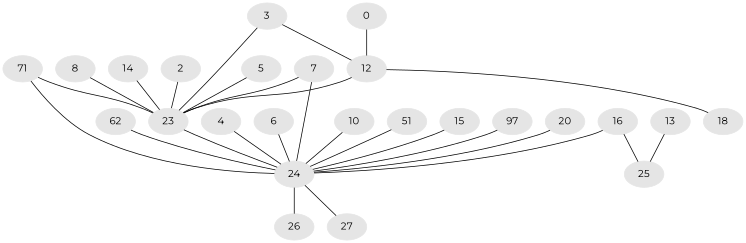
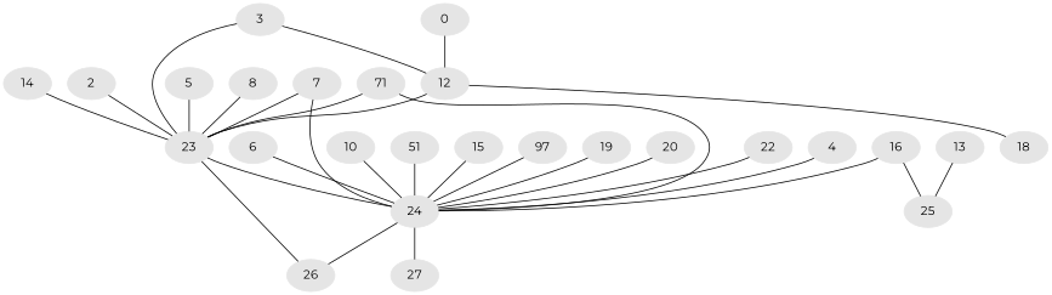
  graph {
    fontname=Montserrat
    node [color=gray90 fontname=Montserrat style=filled]
    edge [fontname=Montserrat weight=1.0]
    23
    24
    26
    2
    3
    12
    18
    4
    27
    5
    6
    7
    8
    n14 [label=0]
    10
    n16 [label=51]
    13
    25
    14
    15
    16
    n22 [label=97]
+   19
    20
    n25 [label=71]
-   22 [label=62]
+   22
    23 -- 24 [weight=2.0]
+   23 -- 26 [weight=2.0]
    24 -- 26 [weight=2.0]
    24 -- 27
    2 -- 23
    3 -- 23
    3 -- 12
    12 -- 23
    12 -- 18
    4 -- 24
    5 -- 23
    6 -- 24 [weight=2.0]
    7 -- 23
    7 -- 24
    8 -- 23
    n14 -- 12
    10 -- 24
    n16 -- 24
    13 -- 25
    14 -- 23
    15 -- 24
    16 -- 24
    16 -- 25
    n22 -- 24
+   19 -- 24
    20 -- 24
    n25 -- 23
    n25 -- 24
    22 -- 24
  }
